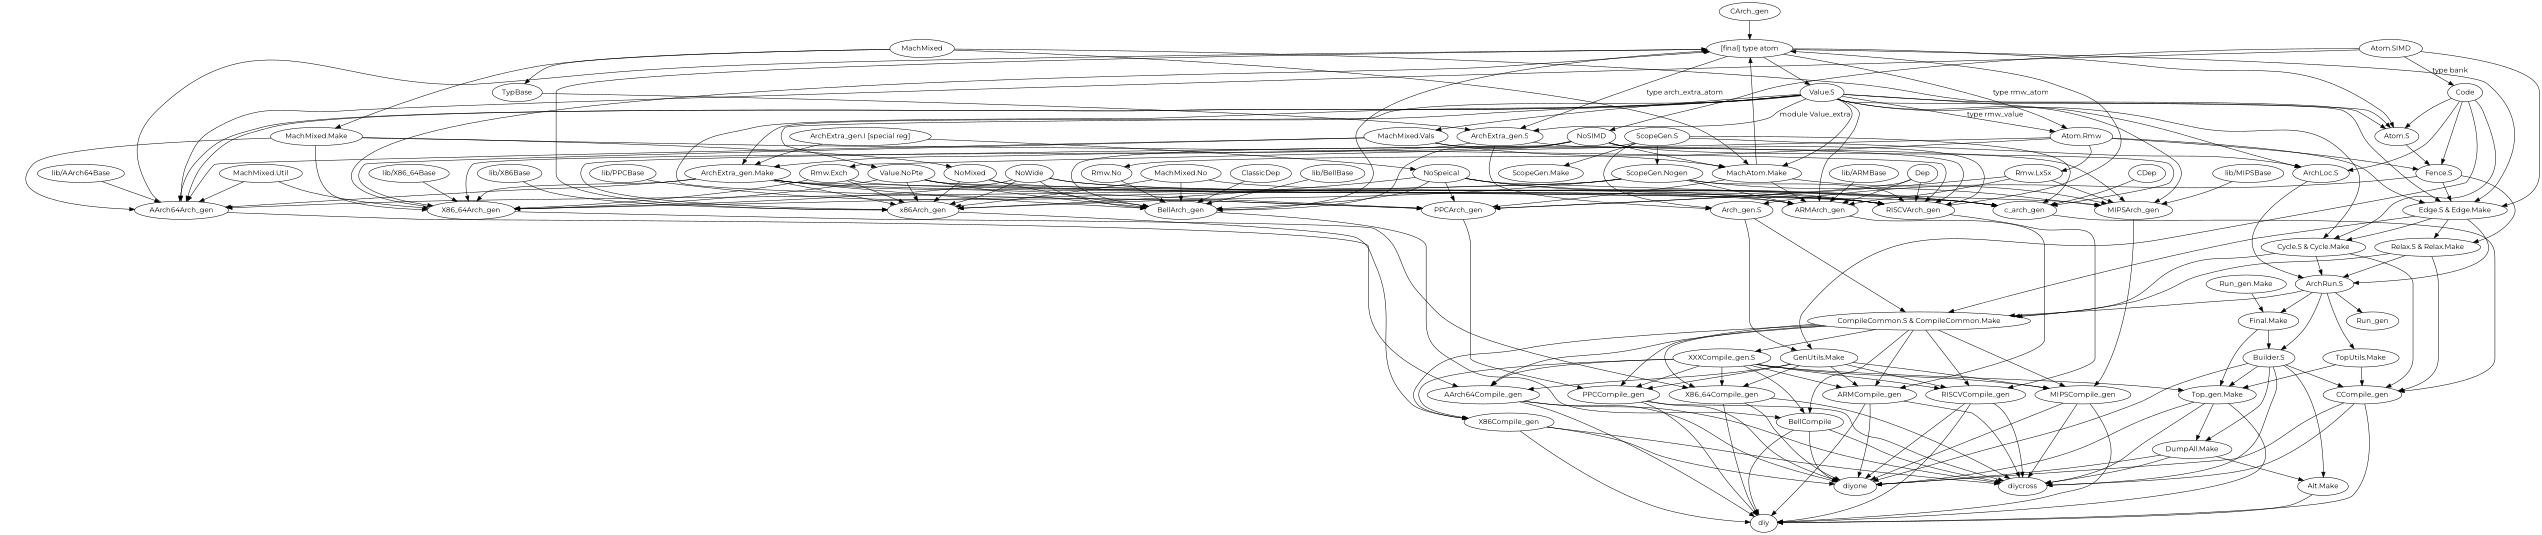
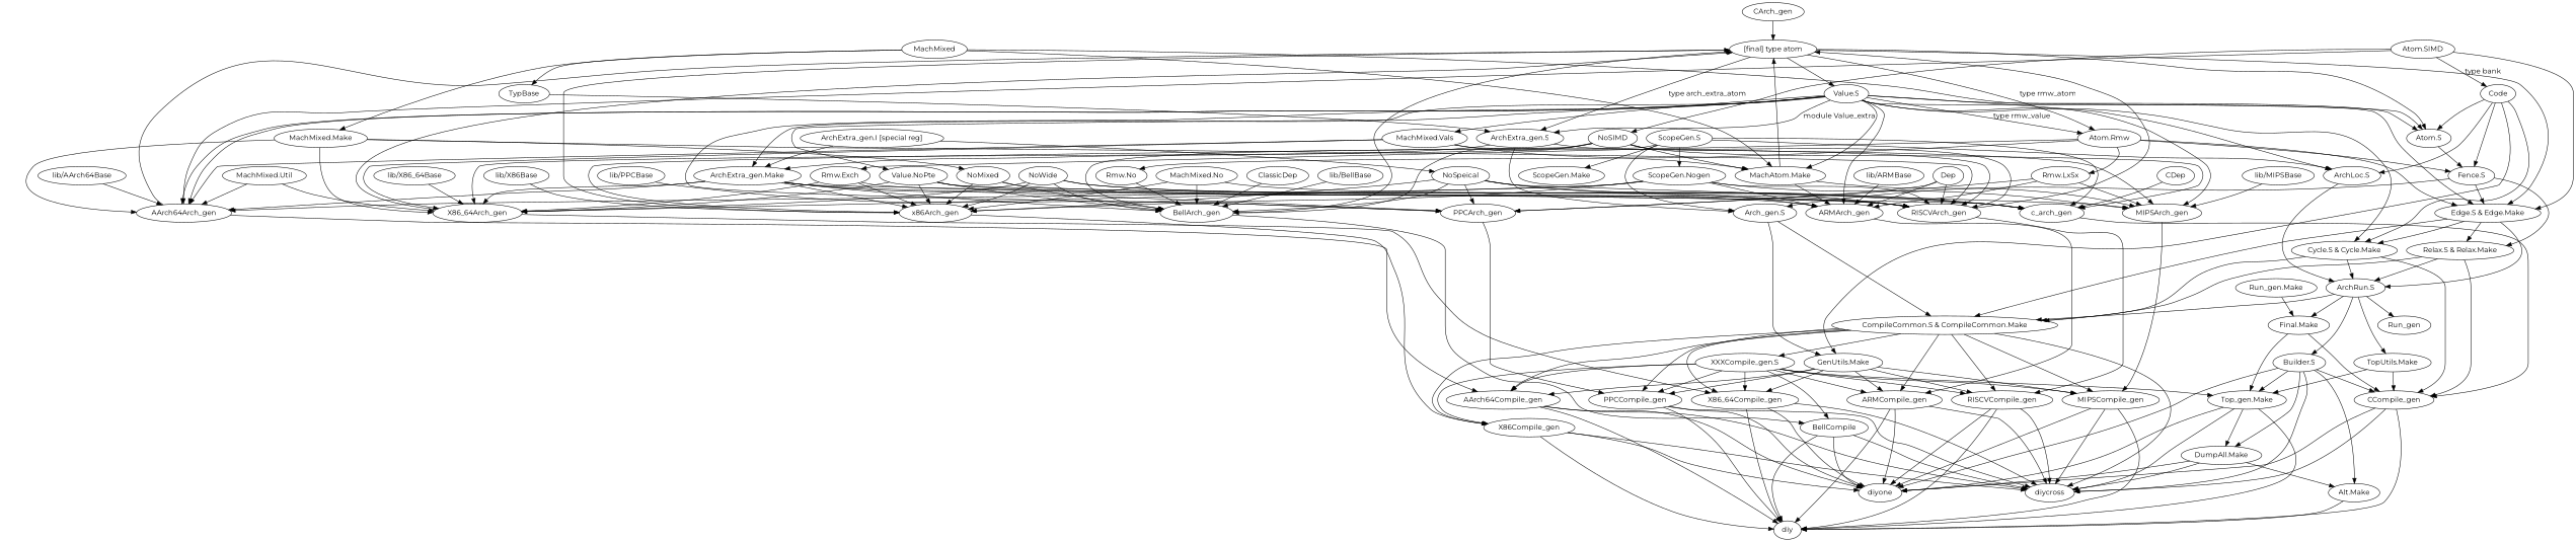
  digraph {
    fontname=Montserrat
    node [fontname=Montserrat]
    edge [fontname=Montserrat]
    n1 [label="[final] type atom"]
    n2 [label="Value.S"]
    n3 [label="Atom.S"]
    n4 [label="Atom.Rmw"]
    n5 [label="Edge.S & Edge.Make"]
    n6 [label="ArchExtra_gen.S"]
    n7 [label="Value.NoPte"]
    n8 [label="MachMixed.Vals"]
    n9 [label="MachAtom.Make"]
    n10 [label="Cycle.S & Cycle.Make"]
    n11 [label="ArchExtra_gen.Make"]
    n12 [label="ArchLoc.S"]
    n13 [label=PPCArch_gen]
    n14 [label=ARMArch_gen]
    n15 [label=AArch64Arch_gen]
    n16 [label=MIPSArch_gen]
    n17 [label="Fence.S"]
    n18 [label="Rmw.No"]
    n19 [label="Rmw.LxSx"]
    n20 [label="Rmw.Exch"]
    n21 [label="Relax.S & Relax.Make"]
    n22 [label="ArchRun.S"]
    n23 [label="CompileCommon.S & CompileCommon.Make"]
    n24 [label="Arch_gen.S"]
    n25 [label=x86Arch_gen]
    n26 [label=X86_64Arch_gen]
    n27 [label=RISCVArch_gen]
    n28 [label=BellArch_gen]
    c_arch_gen
    n30 [label=CCompile_gen]
    n31 [label=PPCCompile_gen]
    n32 [label=ARMCompile_gen]
    n33 [label=AArch64Compile_gen]
    n34 [label=MIPSCompile_gen]
    n35 [label=X86Compile_gen]
    n36 [label=X86_64Compile_gen]
    n37 [label=RISCVCompile_gen]
    n38 [label=BellCompile]
    n39 [label=Code]
    n40 [label="GenUtils.Make"]
    n41 [label="Atom.SIMD"]
    n42 [label=NoSIMD]
    n43 [label=MachMixed]
    n44 [label="MachMixed.Make"]
    n45 [label=TypBase]
    n46 [label=NoMixed]
    n47 [label="MachMixed.No"]
    n48 [label="MachMixed.Util"]
    n49 [label=NoWide]
    n50 [label="Builder.S"]
    Run_gen
    n52 [label="Final.Make"]
    n53 [label="TopUtils.Make"]
    n54 [label="XXXCompile_gen.S"]
    n55 [label=diyone]
    n56 [label=diycross]
    n57 [label=diy]
    n58 [label="ArchExtra_gen.I [special reg]"]
    n59 [label=NoSpeical]
    n60 [label="ScopeGen.S"]
    n61 [label="ScopeGen.Make"]
    n62 [label="ScopeGen.Nogen"]
    n63 [label=Dep]
    n64 [label=CDep]
    n65 [label=ClassicDep]
    n66 [label="Top_gen.Make"]
    n67 [label="DumpAll.Make"]
    n68 [label="Alt.Make"]
    n69 [label="Run_gen.Make"]
    n70 [label="lib/X86Base"]
    n71 [label="lib/X86_64Base"]
    n72 [label="lib/PPCBase"]
    n73 [label="lib/ARMBase"]
    n74 [label="lib/AArch64Base"]
    n75 [label="lib/MIPSBase"]
    n76 [label="lib/BellBase"]
    n77 [label=CArch_gen]
    n1 -> n2
    n1 -> n3
    n1 -> n4 [label="type rmw_atom"]
    n1 -> n5
    n1 -> n6 [label="type arch_extra_atom"]
    n2 -> n3
    n2 -> n4 [label="type rmw_value"]
    n2 -> n5
    n2 -> n6 [label="module Value_extra"]
    n2 -> n7
    n2 -> n8
    n2 -> n9
    n2 -> n10
    n2 -> n11
    n2 -> n12
    n2 -> n13
    n2 -> n14
    n2 -> n15
    n2 -> n15
    n2 -> n16
    n3 -> n17
    n4 -> n5
    n4 -> n17
    n4 -> n18
    n4 -> n19
    n4 -> n20
    n5 -> n10
    n5 -> n21
    n5 -> n22
    n5 -> n23
    n6 -> n11
    n6 -> n16
    n6 -> n24
    n7 -> n25
    n7 -> n26
    n7 -> n27
    n7 -> n28
    n7 -> c_arch_gen
    n8 -> n9
    n8 -> n15
    n8 -> n26
    n8 -> n27
    n9 -> n1
-   n9 -> n13
    n9 -> n14
    n9 -> n16
    n10 -> n22
    n10 -> n23
    n10 -> n30
    n11 -> n13
    n11 -> n14
    n11 -> n15
    n11 -> n25
    n11 -> n26
    n11 -> n27
    n11 -> n28
    n12 -> n22
    n13 -> n31
    n14 -> n32
    n15 -> n1
    n15 -> n33
    n16 -> n34
    n17 -> n5
    n17 -> n21
    n17 -> n24
    n18 -> n28
    n19 -> n13
    n19 -> n14
    n19 -> n16
    n20 -> n25
    n20 -> n26
    n20 -> n27
    n21 -> n22
    n21 -> n23
    n21 -> n30
    n22 -> n23
    n22 -> n50
    n22 -> Run_gen
    n22 -> n52
    n22 -> n53
    n23 -> n31
    n23 -> n32
    n23 -> n33
    n23 -> n34
    n23 -> n35
    n23 -> n36
    n23 -> n37
-   n23 -> n38
+   n23 -> n56
    n23 -> n54
    n24 -> n23
    n24 -> n40
    n25 -> n1
    n25 -> n35
    n26 -> n1
    n26 -> n36
    n27 -> n1
    n27 -> n37
    n28 -> n1
    n28 -> n38
    c_arch_gen -> n30
    n30 -> n55
    n30 -> n56
    n30 -> n57
    n31 -> n55
    n31 -> n56
    n31 -> n57
    n32 -> n55
    n32 -> n56
    n32 -> n57
    n33 -> n55
    n33 -> n56
    n33 -> n57
    n34 -> n55
    n34 -> n56
    n34 -> n57
    n35 -> n55
    n35 -> n56
    n35 -> n57
    n36 -> n55
    n36 -> n56
    n36 -> n57
    n37 -> n55
    n37 -> n56
    n37 -> n57
    n38 -> n55
    n38 -> n56
    n38 -> n57
    n39 -> n3
    n39 -> n10
    n39 -> n12
    n39 -> n17
    n39 -> n40
    n40 -> n31
    n40 -> n32
    n40 -> n33
    n40 -> n34
    n40 -> n36
    n40 -> n37
    n41 -> n5
    n41 -> n15
    n41 -> n39 [label="type bank"]
    n41 -> n42
    n42 -> n9
    n42 -> n25
    n42 -> n26
    n42 -> n27
    n42 -> n28
    n42 -> c_arch_gen
    n43 -> n3
    n43 -> n9
    n43 -> n44
    n43 -> n45
    n44 -> n15
    n44 -> n26
    n44 -> n27
    n44 -> n46
    n45 -> n6
    n46 -> n25
    n46 -> n28
    n46 -> c_arch_gen
    n47 -> n25
    n47 -> n28
    n47 -> c_arch_gen
    n48 -> n15
    n48 -> n26
    n49 -> n25
    n49 -> n26
    n49 -> n27
    n49 -> n28
    n49 -> c_arch_gen
    n50 -> n30
    n50 -> n55
    n50 -> n56
    n50 -> n66
    n50 -> n67
    n50 -> n68
-   n52 -> n50
+   n52 -> n30
    n52 -> n66
    n53 -> n30
    n53 -> n66
    n54 -> n31
    n54 -> n32
    n54 -> n33
    n54 -> n34
    n54 -> n35
    n54 -> n36
    n54 -> n37
    n54 -> n38
    n54 -> n66
    n58 -> n11
    n58 -> n59
    n59 -> n13
    n59 -> n14
    n59 -> n16
    n59 -> n25
    n59 -> n27
    n59 -> n28
    n60 -> n12
    n60 -> n24
    n60 -> n28
    n60 -> c_arch_gen
    n60 -> n61
    n60 -> n62
    n62 -> n14
    n62 -> n15
    n62 -> n16
    n62 -> n25
    n62 -> n26
    n62 -> n27
    n63 -> n13
    n63 -> n14
    n63 -> n27
    n64 -> c_arch_gen
    n65 -> n28
    n66 -> n55
    n66 -> n56
    n66 -> n57
    n66 -> n67
    n67 -> n55
    n67 -> n56
    n67 -> n68
    n68 -> n57
    n69 -> n52
    n70 -> n25
    n71 -> n26
    n72 -> n13
    n73 -> n14
    n74 -> n15
    n75 -> n16
    n76 -> n28
    n77 -> n1
  }
